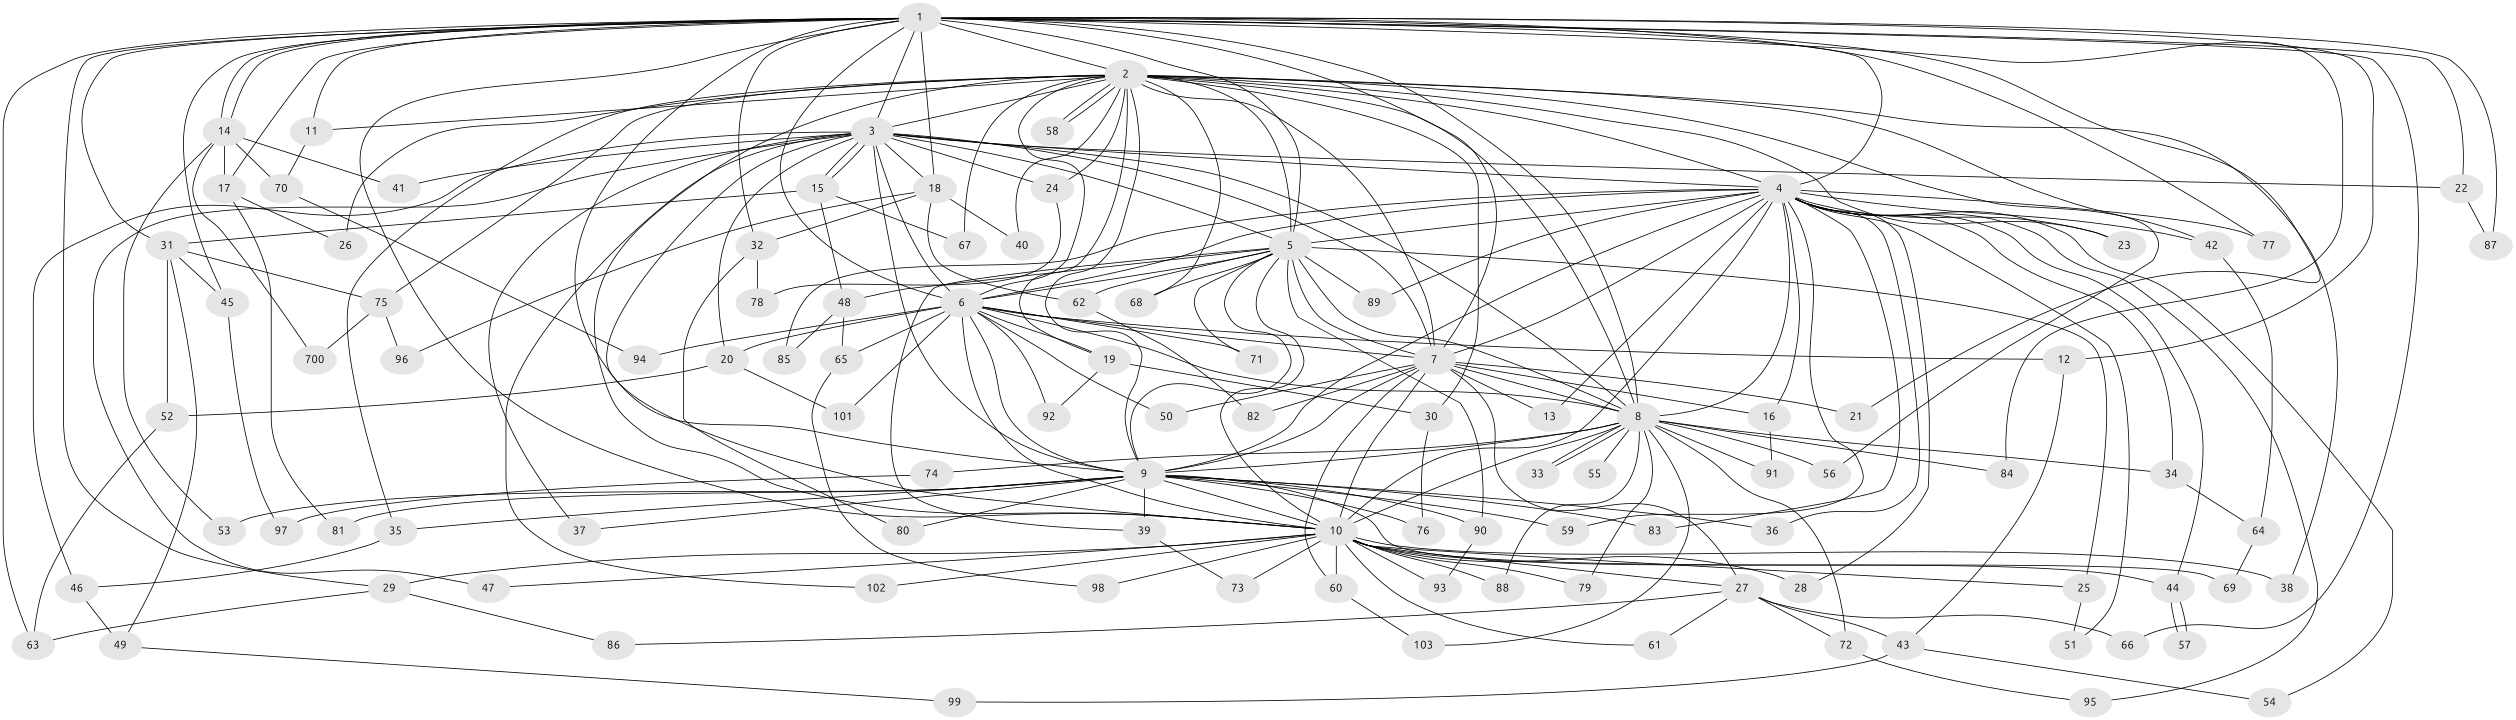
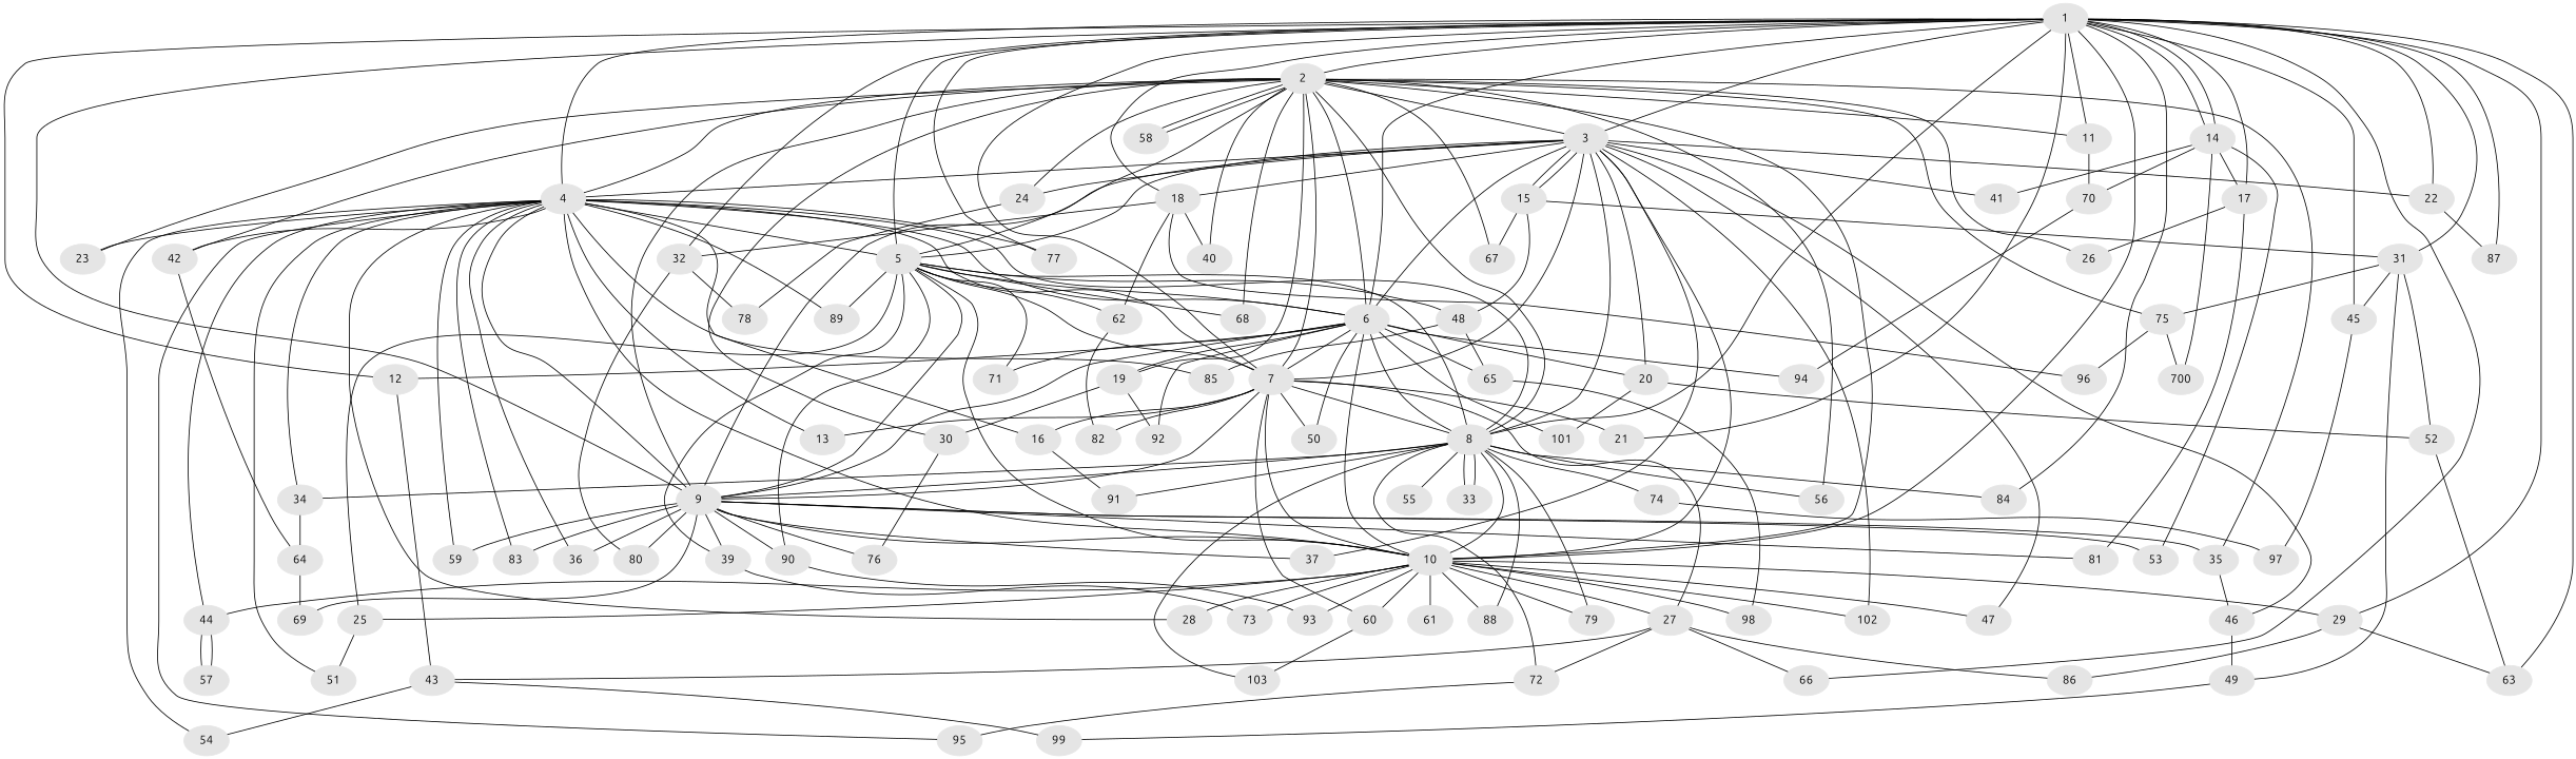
  graph {
    fontname=Ubuntu
    node [color=gray90 fontname=Ubuntu style=filled]
    edge [fontname=Ubuntu]
    1
    2
    3
    4
    5
    6
    7
    8
    9
    10
    11
    12
    14
    17
    18
    21
    22
    29
    31
    32
    45
    66
    77
    84
    87
    63
    19
    23
    24
    26
    30
    35
-   38
    40
    42
    56
    58
    67
    68
    75
    15
    20
    37
    41
    46
    47
    102
    13
    16
    28
    34
    36
    44
    51
    54
    59
    83
    85
    89
    95
    25
    39
    48
    62
    71
    90
    50
    65
    92
    94
    101
    27
    60
    82
    74
    33
    55
    72
    79
    88
    91
    103
    53
    69
    76
    80
    81
    61
    73
    93
    98
    70
    43
    n94 [label=700]
    96
    86
    52
    49
    78
    97
    64
    57
    99
    1 -- 2
    1 -- 3
    1 -- 4
    1 -- 5
    1 -- 6
    1 -- 7
    1 -- 8
    1 -- 9
    1 -- 10
    1 -- 11
    1 -- 12
    1 -- 14
    1 -- 14
    1 -- 17
    1 -- 18
    1 -- 21
    1 -- 22
    1 -- 29
    1 -- 31
    1 -- 32
    1 -- 45
    1 -- 66
    1 -- 77
    1 -- 84
    1 -- 87
    1 -- 63
    2 -- 3
    2 -- 4
    2 -- 5
    2 -- 6
    2 -- 7
    2 -- 8
    2 -- 9
    2 -- 10
    2 -- 11
    2 -- 19
    2 -- 23
    2 -- 24
    2 -- 26
    2 -- 30
    2 -- 35
-   2 -- 38
    2 -- 40
    2 -- 42
    2 -- 56
    2 -- 58
    2 -- 58
    2 -- 67
    2 -- 68
    2 -- 75
    3 -- 4
    3 -- 5
    3 -- 6
    3 -- 7
    3 -- 8
    3 -- 9
    3 -- 10
    3 -- 18
    3 -- 22
    3 -- 24
    3 -- 15
    3 -- 15
    3 -- 20
    3 -- 37
    3 -- 41
    3 -- 46
    3 -- 47
    3 -- 102
    4 -- 5
    4 -- 6
    4 -- 7
    4 -- 8
    4 -- 9
    4 -- 10
    4 -- 77
    4 -- 23
    4 -- 42
    4 -- 13
    4 -- 16
    4 -- 28
    4 -- 34
    4 -- 36
    4 -- 44
    4 -- 51
    4 -- 54
    4 -- 59
    4 -- 83
    4 -- 85
    4 -- 89
    4 -- 95
    5 -- 6
    5 -- 7
    5 -- 8
    5 -- 9
    5 -- 10
    5 -- 68
    5 -- 89
    5 -- 25
    5 -- 39
    5 -- 48
    5 -- 62
    5 -- 71
    5 -- 90
    6 -- 7
    6 -- 8
    6 -- 9
    6 -- 10
    6 -- 12
    6 -- 19
    6 -- 20
    6 -- 71
    6 -- 50
    6 -- 65
    6 -- 92
    6 -- 94
    6 -- 101
    7 -- 8
    7 -- 9
    7 -- 10
    7 -- 21
    7 -- 13
    7 -- 16
    7 -- 50
    7 -- 27
    7 -- 60
    7 -- 82
    8 -- 9
    8 -- 10
    8 -- 84
    8 -- 56
    8 -- 34
    8 -- 74
    8 -- 33
    8 -- 33
    8 -- 55
    8 -- 72
    8 -- 79
    8 -- 88
    8 -- 91
    8 -- 103
    9 -- 10
    9 -- 35
    9 -- 37
    9 -- 36
    9 -- 59
    9 -- 83
    9 -- 39
    9 -- 90
    9 -- 53
    9 -- 69
    9 -- 76
    9 -- 80
    9 -- 81
    10 -- 29
-   10 -- 38
    10 -- 47
    10 -- 102
    10 -- 28
    10 -- 44
    10 -- 25
    10 -- 27
    10 -- 60
    10 -- 79
    10 -- 88
    10 -- 61
    10 -- 73
    10 -- 93
    10 -- 98
    11 -- 70
    12 -- 43
    14 -- 17
    14 -- 41
    14 -- 53
    14 -- 70
    14 -- n94
    17 -- 26
    17 -- 81
    18 -- 32
    18 -- 40
    18 -- 62
    18 -- 96
    22 -- 87
    29 -- 63
    29 -- 86
    31 -- 45
    31 -- 75
    31 -- 52
    31 -- 49
    32 -- 80
    32 -- 78
    45 -- 97
    19 -- 30
    19 -- 92
    24 -- 78
    30 -- 76
    35 -- 46
    42 -- 64
    75 -- n94
    75 -- 96
    15 -- 31
    15 -- 67
    15 -- 48
    20 -- 101
    20 -- 52
    46 -- 49
    16 -- 91
    34 -- 64
    44 -- 57
    44 -- 57
    25 -- 51
    39 -- 73
    48 -- 85
    48 -- 65
    62 -- 82
    90 -- 93
    65 -- 98
    27 -- 66
    27 -- 72
-   27 -- 61
    27 -- 43
    27 -- 86
    60 -- 103
    74 -- 97
    72 -- 95
    70 -- 94
    43 -- 54
    43 -- 99
    52 -- 63
    49 -- 99
    64 -- 69
  }
